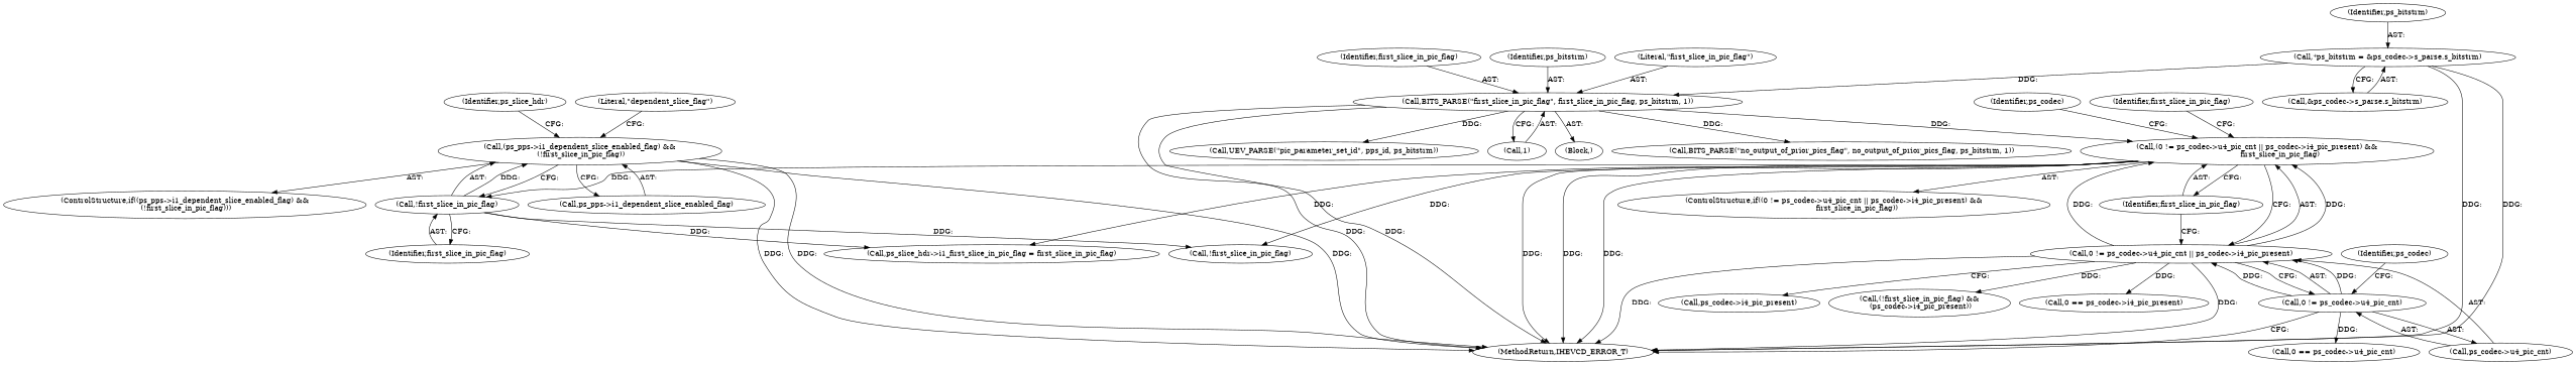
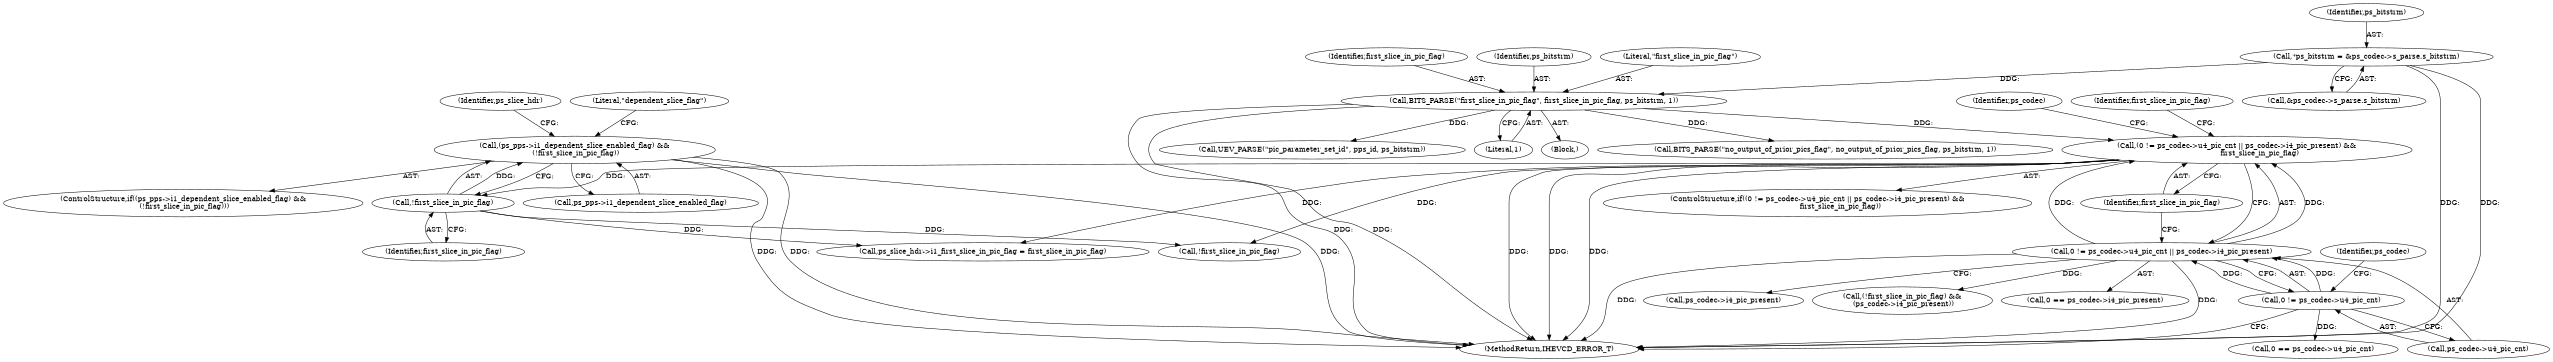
  digraph {
    n1 [label="(Call,(ps_pps->i1_dependent_slice_enabled_flag) &&\n (!first_slice_in_pic_flag))"]
    n2 [label="(Call,!first_slice_in_pic_flag)"]
    n3 [label="(ControlStructure,if((ps_pps->i1_dependent_slice_enabled_flag) &&\n (!first_slice_in_pic_flag)))"]
    n4 [label="(Call,ps_pps->i1_dependent_slice_enabled_flag)"]
    n5 [label="(MethodReturn,IHEVCD_ERROR_T)"]
    n6 [label="(Call,!first_slice_in_pic_flag)"]
    n7 [label="(Call,ps_slice_hdr->i1_first_slice_in_pic_flag = first_slice_in_pic_flag)"]
    n8 [label="(Identifier,first_slice_in_pic_flag)"]
    n9 [label="(Call,(0 != ps_codec->u4_pic_cnt || ps_codec->i4_pic_present) &&\n                    first_slice_in_pic_flag)"]
    n10 [label="(Call,0 != ps_codec->u4_pic_cnt || ps_codec->i4_pic_present)"]
    n11 [label="(ControlStructure,if((0 != ps_codec->u4_pic_cnt || ps_codec->i4_pic_present) &&\n                    first_slice_in_pic_flag))"]
    n12 [label="(Identifier,first_slice_in_pic_flag)"]
    n13 [label="(Call,0 != ps_codec->u4_pic_cnt)"]
    n14 [label="(Call,ps_codec->i4_pic_present)"]
    n15 [label="(Call,(!first_slice_in_pic_flag) &&\n (ps_codec->i4_pic_present))"]
    n16 [label="(Call,0 == ps_codec->i4_pic_present)"]
    n17 [label="(Call,ps_codec->u4_pic_cnt)"]
    n18 [label="(Call,0 == ps_codec->u4_pic_cnt)"]
    n19 [label="(Call,BITS_PARSE(\"first_slice_in_pic_flag\", first_slice_in_pic_flag, ps_bitstrm, 1))"]
    n20 [label="(Call,UEV_PARSE(\"pic_parameter_set_id\", pps_id, ps_bitstrm))"]
-   n21 [label="(Call,1)"]
+   n21 [label="(Literal,1)"]
    n22 [label="(Block,)"]
    n23 [label="(Call,BITS_PARSE(\"no_output_of_prior_pics_flag\", no_output_of_prior_pics_flag, ps_bitstrm, 1))"]
    n24 [label="(Call,*ps_bitstrm = &ps_codec->s_parse.s_bitstrm)"]
    n25 [label="(Call,&ps_codec->s_parse.s_bitstrm)"]
    n26 [label="(Identifier,first_slice_in_pic_flag)"]
    n27 [label="(Identifier,first_slice_in_pic_flag)"]
    n28 [label="(Identifier,ps_bitstrm)"]
    n29 [label="(Literal,\"first_slice_in_pic_flag\")"]
    n30 [label="(Identifier,ps_slice_hdr)"]
    n31 [label="(Identifier,ps_bitstrm)"]
    n32 [label="(Literal,\"dependent_slice_flag\")"]
    n33 [label="(Identifier,ps_codec)"]
    n34 [label="(Identifier,ps_codec)"]
    n1 -> n2 [label="CFG: "]
    n1 -> n3 [label="AST: "]
    n1 -> n4 [label="CFG: "]
    n1 -> n5 [label="DDG: "]
    n1 -> n5 [label="DDG: "]
    n1 -> n5 [label="DDG: "]
    n2 -> n1 [label="AST: "]
    n2 -> n1 [label="DDG: "]
    n2 -> n6 [label="DDG: "]
    n2 -> n7 [label="DDG: "]
    n2 -> n8 [label="CFG: "]
    n4 -> n1 [label="AST: "]
    n8 -> n2 [label="AST: "]
    n9 -> n2 [label="DDG: "]
    n9 -> n5 [label="DDG: "]
    n9 -> n5 [label="DDG: "]
    n9 -> n5 [label="DDG: "]
    n9 -> n6 [label="DDG: "]
    n9 -> n7 [label="DDG: "]
    n9 -> n10 [label="CFG: "]
    n9 -> n11 [label="AST: "]
    n9 -> n12 [label="CFG: "]
    n10 -> n5 [label="DDG: "]
    n10 -> n5 [label="DDG: "]
    n10 -> n9 [label="AST: "]
    n10 -> n9 [label="DDG: "]
    n10 -> n9 [label="DDG: "]
    n10 -> n13 [label="CFG: "]
    n10 -> n14 [label="CFG: "]
    n10 -> n15 [label="DDG: "]
-   n10 -> n16 [label="DDG: "]
+   n10 -> n16 [label="AST: "]
    n12 -> n9 [label="AST: "]
    n12 -> n10 [label="CFG: "]
    n13 -> n5 [label="CFG: "]
    n13 -> n10 [label="AST: "]
    n13 -> n10 [label="DDG: "]
    n13 -> n10 [label="DDG: "]
-   n13 -> n17 [label="AST: "]
+   n13 -> n17 [label="CFG: "]
    n13 -> n18 [label="DDG: "]
    n17 -> n10 [label="AST: "]
    n17 -> n13 [label="AST: "]
    n19 -> n5 [label="DDG: "]
    n19 -> n5 [label="DDG: "]
    n19 -> n9 [label="DDG: "]
    n19 -> n20 [label="DDG: "]
    n19 -> n21 [label="CFG: "]
    n19 -> n22 [label="AST: "]
    n19 -> n23 [label="DDG: "]
    n21 -> n19 [label="AST: "]
    n24 -> n5 [label="DDG: "]
    n24 -> n5 [label="DDG: "]
    n24 -> n19 [label="DDG: "]
    n24 -> n25 [label="CFG: "]
    n25 -> n24 [label="AST: "]
    n26 -> n19 [label="AST: "]
    n27 -> n9 [label="CFG: "]
    n28 -> n19 [label="AST: "]
    n29 -> n19 [label="AST: "]
    n30 -> n1 [label="CFG: "]
    n31 -> n24 [label="AST: "]
    n32 -> n1 [label="CFG: "]
    n33 -> n13 [label="CFG: "]
    n34 -> n9 [label="CFG: "]
  }
